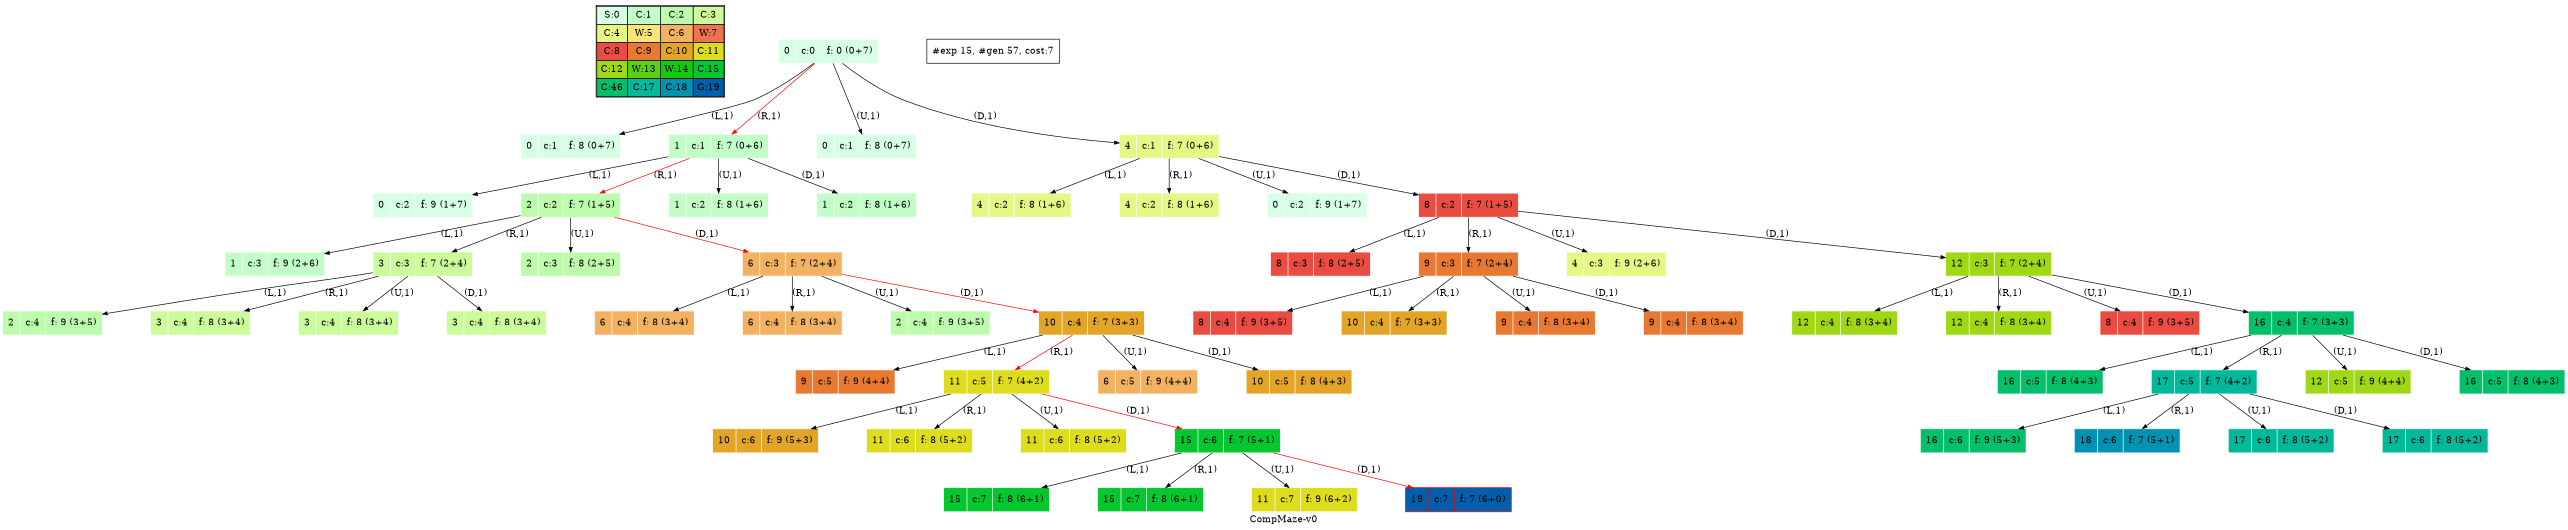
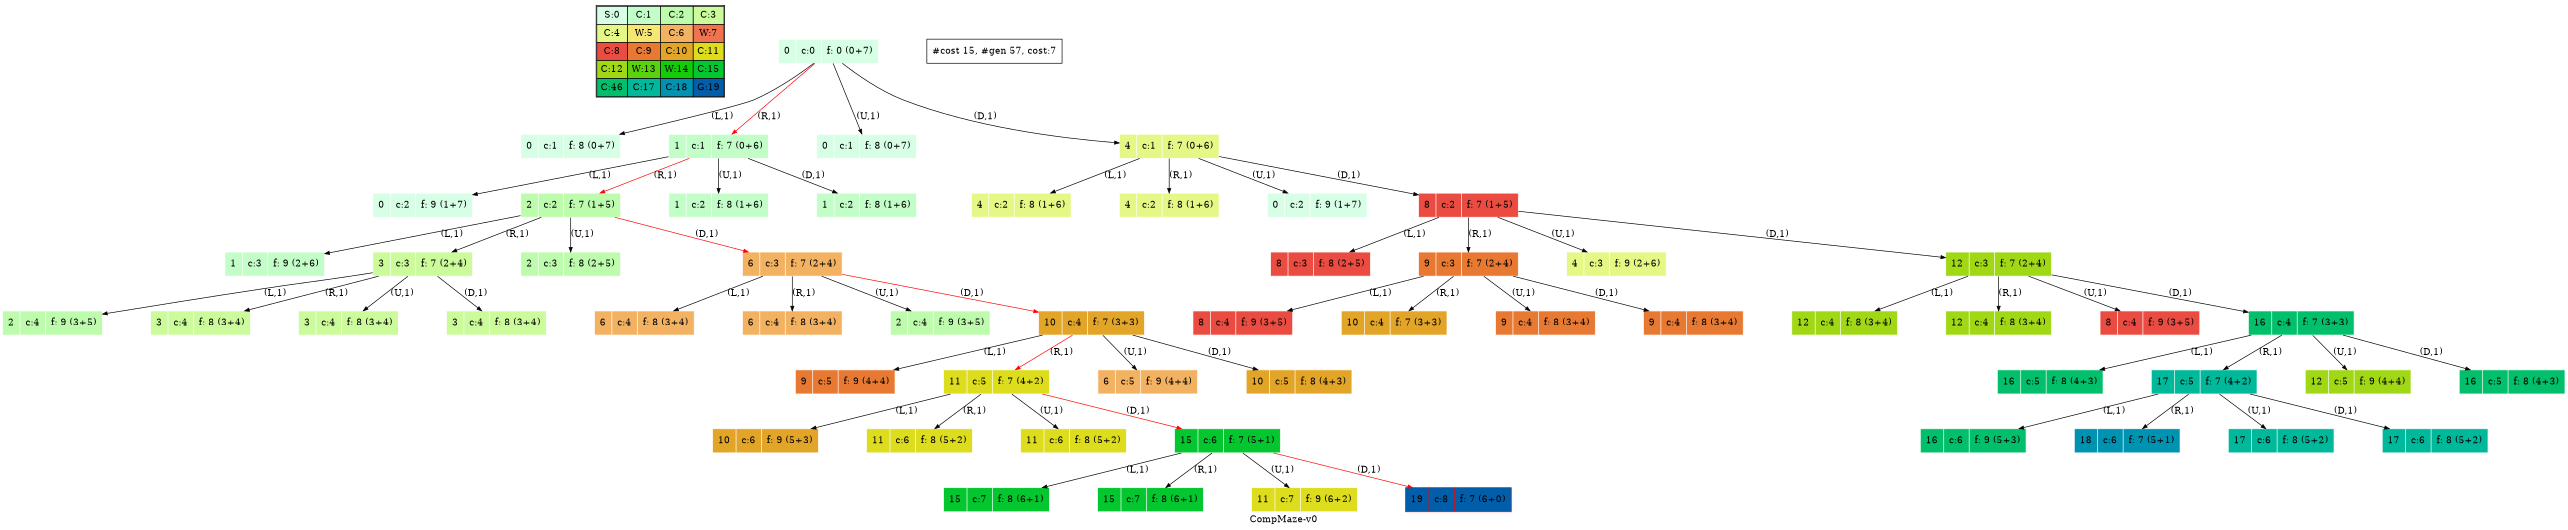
  digraph {
    label="CompMaze-v0"
    nodesep=1
    ranksep=0.5
    node [shape=record color=white fillcolor="0.39803922 0.15947579 0.99679532 1.        " style=filled]
    edge [arrowsize=0.7]
    n1 [label=<<table border="1" cellpadding="5" cellspacing="0" cellborder="1"><tr><td bgcolor="0.39803922 0.15947579 0.99679532 1.        ">S:0</td><td bgcolor="0.35098039 0.23194764 0.99315867 1.        ">C:1</td><td bgcolor="0.29607843 0.31486959 0.98720184 1.        ">C:2</td><td bgcolor="0.24901961 0.38410575 0.98063477 1.        ">C:3</td></tr><tr><td bgcolor="0.19411765 0.46220388 0.97128103 1.        ">C:4</td><td bgcolor="0.14705882 0.52643216 0.96182564 1.        ">W:5</td><td bgcolor="0.09215686 0.59770746 0.94913494 1.        ">C:6</td><td bgcolor="0.0372549  0.66454018 0.93467977 1.        ">W:7</td></tr><tr><td bgcolor="0.00980392 0.71791192 0.92090552 1.        ">C:8</td><td bgcolor="0.06470588 0.77520398 0.9032472  1.        ">C:9</td><td bgcolor="0.11176471 0.81974048 0.88677369 1.        ">C:10</td><td bgcolor="0.16666667 0.8660254  0.8660254  1.        ">C:11</td></tr><tr><td bgcolor="0.21372549 0.9005867  0.84695821 1.        ">C:12</td><td bgcolor="0.26862745 0.93467977 0.82325295 1.        ">W:13</td><td bgcolor="0.32352941 0.96182564 0.79801723 1.        ">W:14</td><td bgcolor="0.37058824 0.97940977 0.77520398 1.        ">C:15</td></tr><tr><td bgcolor="0.4254902  0.99315867 0.74725253 1.        ">C:46</td><td bgcolor="0.47254902 0.99907048 0.72218645 1.        ">C:17</td><td bgcolor="0.52745098 0.99907048 0.69169844 1.        ">C:18</td><td bgcolor="0.5745098  0.99315867 0.66454018 1.        ">G:19</td></tr></table>> shape=plaintext color="" fillcolor="" style=""]
    n2 [label="<f0>0 |<f1> c:0 |<f2> f: 0 (0+7)"]
    n3 [label="<f0>0 |<f1> c:1 |<f2> f: 8 (0+7)"]
    n4 [fillcolor="0.35098039 0.23194764 0.99315867 1.        " label="<f0>1 |<f1> c:1 |<f2> f: 7 (0+6)"]
    n5 [label="<f0>0 |<f1> c:1 |<f2> f: 8 (0+7)"]
    n6 [fillcolor="0.19411765 0.46220388 0.97128103 1.        " label="<f0>4 |<f1> c:1 |<f2> f: 7 (0+6)"]
    n7 [label="<f0>0 |<f1> c:2 |<f2> f: 9 (1+7)"]
    n8 [fillcolor="0.29607843 0.31486959 0.98720184 1.        " label="<f0>2 |<f1> c:2 |<f2> f: 7 (1+5)"]
    n9 [fillcolor="0.35098039 0.23194764 0.99315867 1.        " label="<f0>1 |<f1> c:2 |<f2> f: 8 (1+6)"]
    n10 [fillcolor="0.35098039 0.23194764 0.99315867 1.        " label="<f0>1 |<f1> c:2 |<f2> f: 8 (1+6)"]
    n11 [fillcolor="0.19411765 0.46220388 0.97128103 1.        " label="<f0>4 |<f1> c:2 |<f2> f: 8 (1+6)"]
    n12 [fillcolor="0.19411765 0.46220388 0.97128103 1.        " label="<f0>4 |<f1> c:2 |<f2> f: 8 (1+6)"]
    n13 [label="<f0>0 |<f1> c:2 |<f2> f: 9 (1+7)"]
    n14 [fillcolor="0.00980392 0.71791192 0.92090552 1.        " label="<f0>8 |<f1> c:2 |<f2> f: 7 (1+5)"]
    n15 [fillcolor="0.35098039 0.23194764 0.99315867 1.        " label="<f0>1 |<f1> c:3 |<f2> f: 9 (2+6)"]
    n16 [fillcolor="0.24901961 0.38410575 0.98063477 1.        " label="<f0>3 |<f1> c:3 |<f2> f: 7 (2+4)"]
    n17 [fillcolor="0.29607843 0.31486959 0.98720184 1.        " label="<f0>2 |<f1> c:3 |<f2> f: 8 (2+5)"]
    n18 [fillcolor="0.09215686 0.59770746 0.94913494 1.        " label="<f0>6 |<f1> c:3 |<f2> f: 7 (2+4)"]
    n19 [fillcolor="0.00980392 0.71791192 0.92090552 1.        " label="<f0>8 |<f1> c:3 |<f2> f: 8 (2+5)"]
    n20 [fillcolor="0.06470588 0.77520398 0.9032472  1.        " label="<f0>9 |<f1> c:3 |<f2> f: 7 (2+4)"]
    n21 [fillcolor="0.19411765 0.46220388 0.97128103 1.        " label="<f0>4 |<f1> c:3 |<f2> f: 9 (2+6)"]
    n22 [fillcolor="0.21372549 0.9005867  0.84695821 1.        " label="<f0>12 |<f1> c:3 |<f2> f: 7 (2+4)"]
    n23 [fillcolor="0.29607843 0.31486959 0.98720184 1.        " label="<f0>2 |<f1> c:4 |<f2> f: 9 (3+5)"]
    n24 [fillcolor="0.24901961 0.38410575 0.98063477 1.        " label="<f0>3 |<f1> c:4 |<f2> f: 8 (3+4)"]
    n25 [fillcolor="0.24901961 0.38410575 0.98063477 1.        " label="<f0>3 |<f1> c:4 |<f2> f: 8 (3+4)"]
    n26 [fillcolor="0.24901961 0.38410575 0.98063477 1.        " label="<f0>3 |<f1> c:4 |<f2> f: 8 (3+4)"]
    n27 [fillcolor="0.09215686 0.59770746 0.94913494 1.        " label="<f0>6 |<f1> c:4 |<f2> f: 8 (3+4)"]
    n28 [fillcolor="0.09215686 0.59770746 0.94913494 1.        " label="<f0>6 |<f1> c:4 |<f2> f: 8 (3+4)"]
    n29 [fillcolor="0.29607843 0.31486959 0.98720184 1.        " label="<f0>2 |<f1> c:4 |<f2> f: 9 (3+5)"]
    n30 [fillcolor="0.11176471 0.81974048 0.88677369 1.        " label="<f0>10 |<f1> c:4 |<f2> f: 7 (3+3)"]
    n31 [fillcolor="0.00980392 0.71791192 0.92090552 1.        " label="<f0>8 |<f1> c:4 |<f2> f: 9 (3+5)"]
    n32 [fillcolor="0.11176471 0.81974048 0.88677369 1.        " label="<f0>10 |<f1> c:4 |<f2> f: 7 (3+3)"]
    n33 [fillcolor="0.06470588 0.77520398 0.9032472  1.        " label="<f0>9 |<f1> c:4 |<f2> f: 8 (3+4)"]
    n34 [fillcolor="0.06470588 0.77520398 0.9032472  1.        " label="<f0>9 |<f1> c:4 |<f2> f: 8 (3+4)"]
    n35 [fillcolor="0.21372549 0.9005867  0.84695821 1.        " label="<f0>12 |<f1> c:4 |<f2> f: 8 (3+4)"]
    n36 [fillcolor="0.21372549 0.9005867  0.84695821 1.        " label="<f0>12 |<f1> c:4 |<f2> f: 8 (3+4)"]
    n37 [fillcolor="0.00980392 0.71791192 0.92090552 1.        " label="<f0>8 |<f1> c:4 |<f2> f: 9 (3+5)"]
    n38 [fillcolor="0.4254902  0.99315867 0.74725253 1.        " label="<f0>16 |<f1> c:4 |<f2> f: 7 (3+3)"]
    n39 [fillcolor="0.06470588 0.77520398 0.9032472  1.        " label="<f0>9 |<f1> c:5 |<f2> f: 9 (4+4)"]
    n40 [fillcolor="0.16666667 0.8660254  0.8660254  1.        " label="<f0>11 |<f1> c:5 |<f2> f: 7 (4+2)"]
    n41 [fillcolor="0.09215686 0.59770746 0.94913494 1.        " label="<f0>6 |<f1> c:5 |<f2> f: 9 (4+4)"]
    n42 [fillcolor="0.11176471 0.81974048 0.88677369 1.        " label="<f0>10 |<f1> c:5 |<f2> f: 8 (4+3)"]
    n43 [fillcolor="0.4254902  0.99315867 0.74725253 1.        " label="<f0>16 |<f1> c:5 |<f2> f: 8 (4+3)"]
    n44 [fillcolor="0.47254902 0.99907048 0.72218645 1.        " label="<f0>17 |<f1> c:5 |<f2> f: 7 (4+2)"]
    n45 [fillcolor="0.21372549 0.9005867  0.84695821 1.        " label="<f0>12 |<f1> c:5 |<f2> f: 9 (4+4)"]
    n46 [fillcolor="0.4254902  0.99315867 0.74725253 1.        " label="<f0>16 |<f1> c:5 |<f2> f: 8 (4+3)"]
    n47 [fillcolor="0.11176471 0.81974048 0.88677369 1.        " label="<f0>10 |<f1> c:6 |<f2> f: 9 (5+3)"]
    n48 [fillcolor="0.16666667 0.8660254  0.8660254  1.        " label="<f0>11 |<f1> c:6 |<f2> f: 8 (5+2)"]
    n49 [fillcolor="0.16666667 0.8660254  0.8660254  1.        " label="<f0>11 |<f1> c:6 |<f2> f: 8 (5+2)"]
    n50 [fillcolor="0.37058824 0.97940977 0.77520398 1.        " label="<f0>15 |<f1> c:6 |<f2> f: 7 (5+1)"]
    n51 [fillcolor="0.37058824 0.97940977 0.77520398 1.        " label="<f0>15 |<f1> c:7 |<f2> f: 8 (6+1)"]
    n52 [fillcolor="0.37058824 0.97940977 0.77520398 1.        " label="<f0>15 |<f1> c:7 |<f2> f: 8 (6+1)"]
    n53 [fillcolor="0.16666667 0.8660254  0.8660254  1.        " label="<f0>11 |<f1> c:7 |<f2> f: 9 (6+2)"]
-   n54 [color=red fillcolor="0.5745098  0.99315867 0.66454018 1.        " label="<f0>19 |<f1> c:7 |<f2> f: 7 (6+0)"]
+   n54 [color=red fillcolor="0.5745098  0.99315867 0.66454018 1.        " label="<f0>19 |<f1> c:8 |<f2> f: 7 (6+0)"]
    n55 [fillcolor="0.4254902  0.99315867 0.74725253 1.        " label="<f0>16 |<f1> c:6 |<f2> f: 9 (5+3)"]
    n56 [fillcolor="0.52745098 0.99907048 0.69169844 1.        " label="<f0>18 |<f1> c:6 |<f2> f: 7 (5+1)"]
    n57 [fillcolor="0.47254902 0.99907048 0.72218645 1.        " label="<f0>17 |<f1> c:6 |<f2> f: 8 (5+2)"]
    n58 [fillcolor="0.47254902 0.99907048 0.72218645 1.        " label="<f0>17 |<f1> c:6 |<f2> f: 8 (5+2)"]
-   "#exp 15, #gen 57, cost:7" [shape=box color="" fillcolor="" style=""]
+   "#exp 15, #gen 57, cost:7" [shape=box label="#cost 15, #gen 57, cost:7" color="" fillcolor="" style=""]
    subgraph sub_1 {
      label=Map
      n1
    }
    n2 -> n3 [label="(L,1)"]
    n2 -> n4 [color=red label="(R,1)"]
    n2 -> n5 [label="(U,1)"]
    n2 -> n6 [label="(D,1)"]
    n4 -> n7 [label="(L,1)"]
    n4 -> n8 [color=red label="(R,1)"]
    n4 -> n9 [label="(U,1)"]
    n4 -> n10 [label="(D,1)"]
    n6 -> n11 [label="(L,1)"]
    n6 -> n12 [label="(R,1)"]
    n6 -> n13 [label="(U,1)"]
    n6 -> n14 [label="(D,1)"]
    n8 -> n15 [label="(L,1)"]
    n8 -> n16 [label="(R,1)"]
    n8 -> n17 [label="(U,1)"]
    n8 -> n18 [color=red label="(D,1)"]
    n14 -> n19 [label="(L,1)"]
    n14 -> n20 [label="(R,1)"]
    n14 -> n21 [label="(U,1)"]
    n14 -> n22 [label="(D,1)"]
    n16 -> n23 [label="(L,1)"]
    n16 -> n24 [label="(R,1)"]
    n16 -> n25 [label="(U,1)"]
    n16 -> n26 [label="(D,1)"]
    n18 -> n27 [label="(L,1)"]
    n18 -> n28 [label="(R,1)"]
    n18 -> n29 [label="(U,1)"]
    n18 -> n30 [color=red label="(D,1)"]
    n20 -> n31 [label="(L,1)"]
    n20 -> n32 [label="(R,1)"]
    n20 -> n33 [label="(U,1)"]
    n20 -> n34 [label="(D,1)"]
    n22 -> n35 [label="(L,1)"]
    n22 -> n36 [label="(R,1)"]
    n22 -> n37 [label="(U,1)"]
    n22 -> n38 [label="(D,1)"]
    n30 -> n39 [label="(L,1)"]
    n30 -> n40 [color=red label="(R,1)"]
    n30 -> n41 [label="(U,1)"]
    n30 -> n42 [label="(D,1)"]
    n38 -> n43 [label="(L,1)"]
    n38 -> n44 [label="(R,1)"]
    n38 -> n45 [label="(U,1)"]
    n38 -> n46 [label="(D,1)"]
    n40 -> n47 [label="(L,1)"]
    n40 -> n48 [label="(R,1)"]
    n40 -> n49 [label="(U,1)"]
    n40 -> n50 [color=red label="(D,1)"]
    n44 -> n55 [label="(L,1)"]
    n44 -> n56 [label="(R,1)"]
    n44 -> n57 [label="(U,1)"]
    n44 -> n58 [label="(D,1)"]
    n50 -> n51 [label="(L,1)"]
    n50 -> n52 [label="(R,1)"]
    n50 -> n53 [label="(U,1)"]
    n50 -> n54 [color=red label="(D,1)"]
  }
